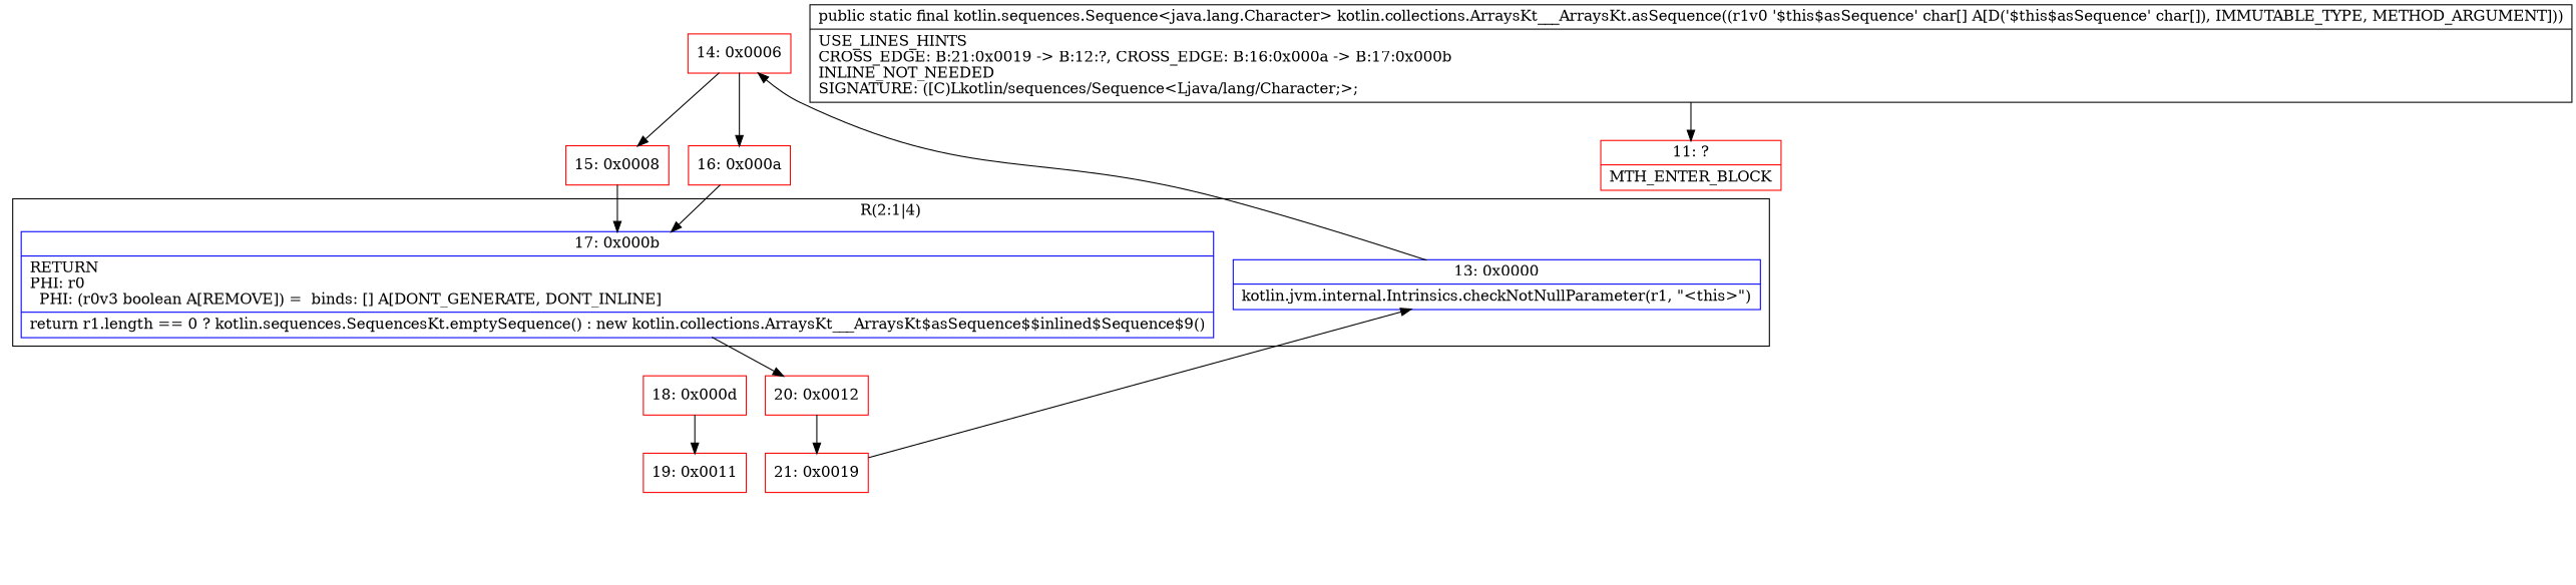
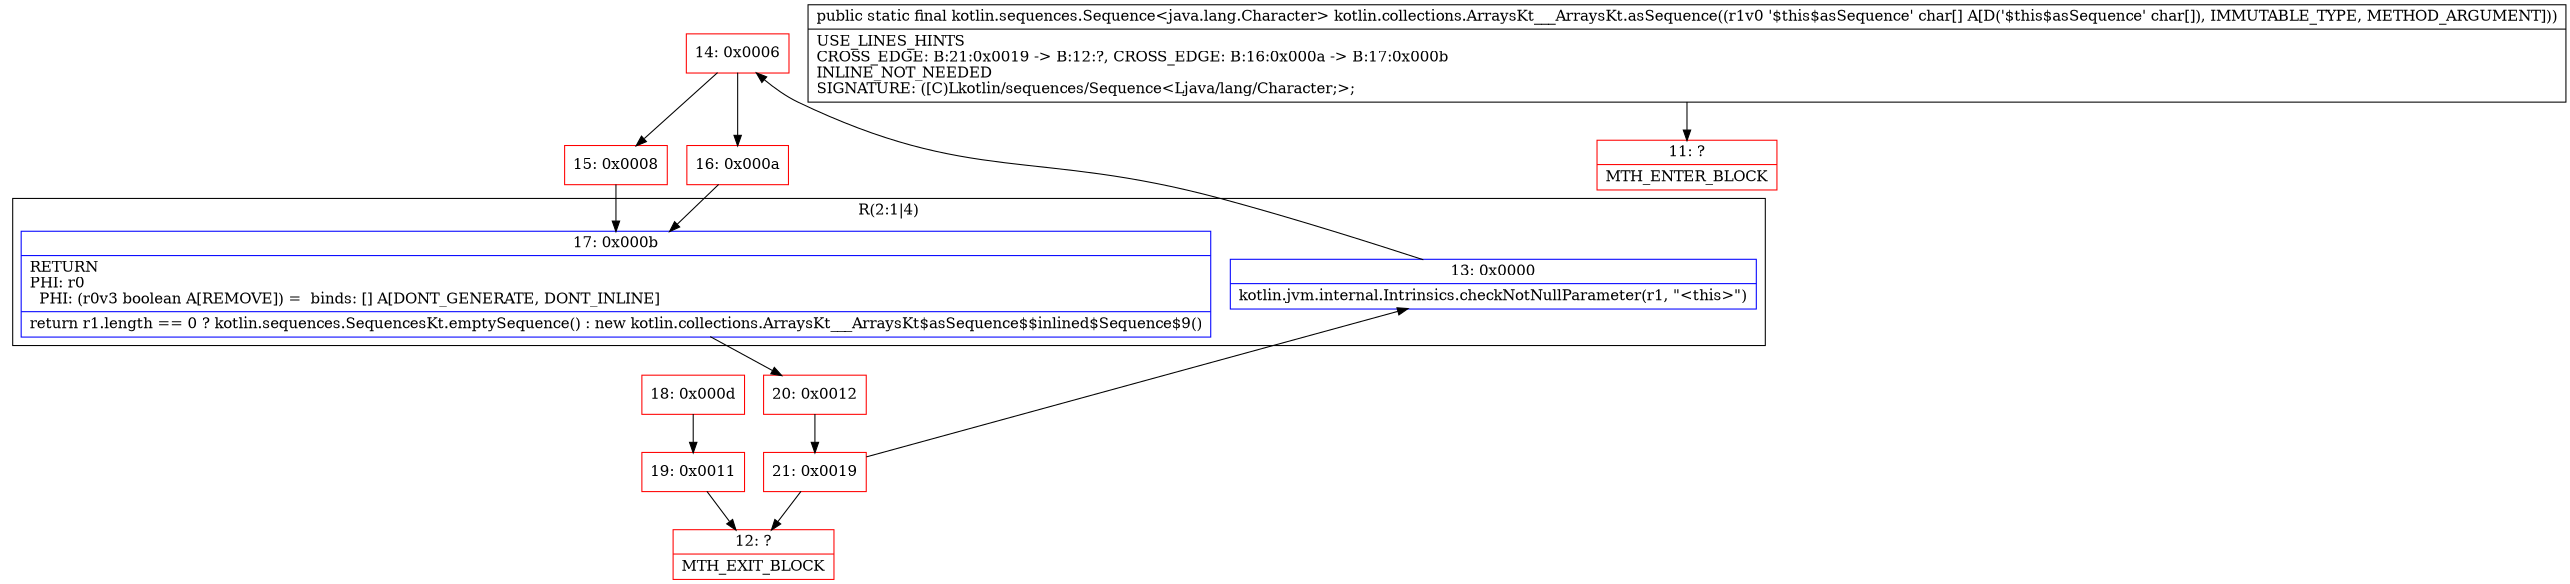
  digraph {
    node [color=red shape=record]
    n1 [color=blue label="{13\:\ 0x0000|kotlin.jvm.internal.Intrinsics.checkNotNullParameter(r1, \"\<this\>\")\l}"]
    n2 [color=blue label="{17\:\ 0x000b|RETURN\lPHI: r0 \l  PHI: (r0v3 boolean A[REMOVE]) =  binds: [] A[DONT_GENERATE, DONT_INLINE]\l|return r1.length == 0 ? kotlin.sequences.SequencesKt.emptySequence() : new kotlin.collections.ArraysKt___ArraysKt$asSequence$$inlined$Sequence$9()\l}"]
    n3 [label="{14\:\ 0x0006}"]
    n4 [label="{20\:\ 0x0012}"]
    n5 [label="{15\:\ 0x0008}"]
    n6 [label="{16\:\ 0x000a}"]
    n7 [label="{18\:\ 0x000d}"]
    n8 [label="{19\:\ 0x0011}"]
    n9 [label="{21\:\ 0x0019}"]
    n10 [label="{11\:\ ?|MTH_ENTER_BLOCK\l}"]
+   n11 [label="{12\:\ ?|MTH_EXIT_BLOCK\l}"]
    n12 [label="{public static final kotlin.sequences.Sequence\<java.lang.Character\> kotlin.collections.ArraysKt___ArraysKt.asSequence((r1v0 '$this$asSequence' char[] A[D('$this$asSequence' char[]), IMMUTABLE_TYPE, METHOD_ARGUMENT]))  | USE_LINES_HINTS\lCROSS_EDGE: B:21:0x0019 \-\> B:12:?, CROSS_EDGE: B:16:0x000a \-\> B:17:0x000b\lINLINE_NOT_NEEDED\lSIGNATURE: ([C)Lkotlin\/sequences\/Sequence\<Ljava\/lang\/Character;\>;\l}" color=""]
    subgraph cluster_1 {
      label="R(2:1|4)"
      n1
      n2
    }
    n1 -> n3
    n2 -> n4
    n3 -> n5
    n3 -> n6
    n4 -> n9
    n5 -> n2
    n6 -> n2
    n7 -> n8
+   n8 -> n11
    n9 -> n1
+   n9 -> n11
    n12 -> n10
  }
